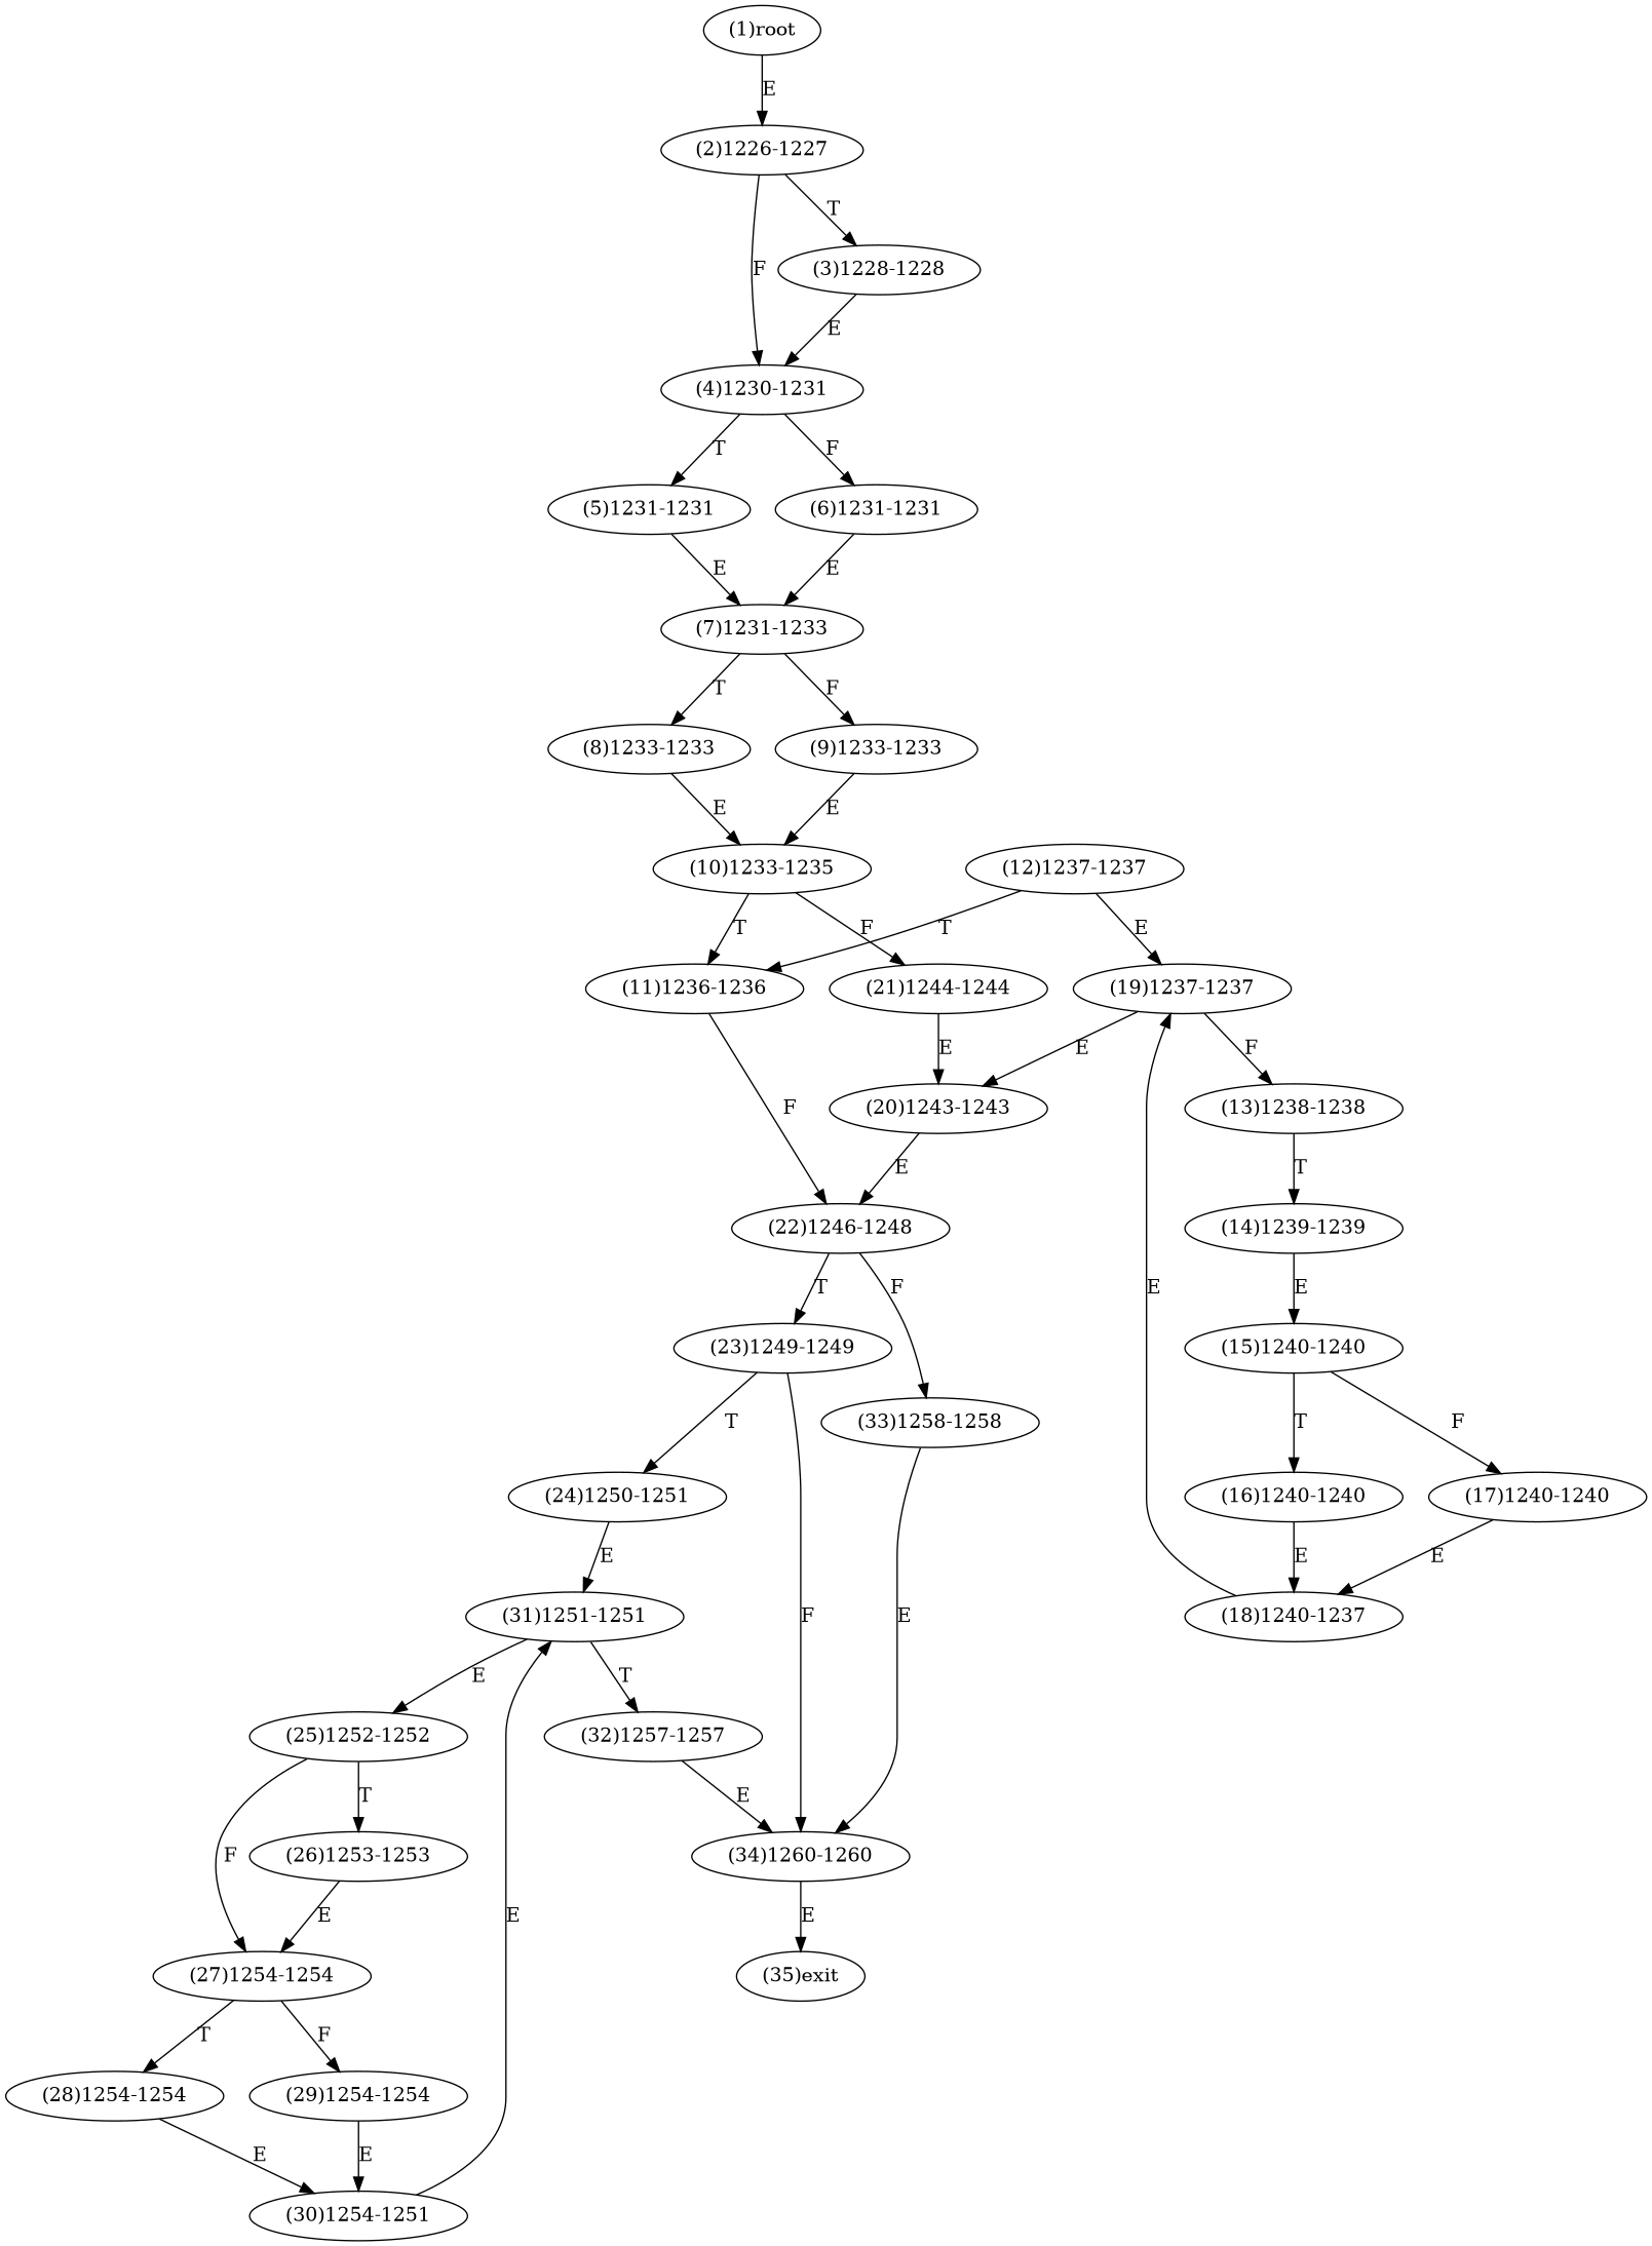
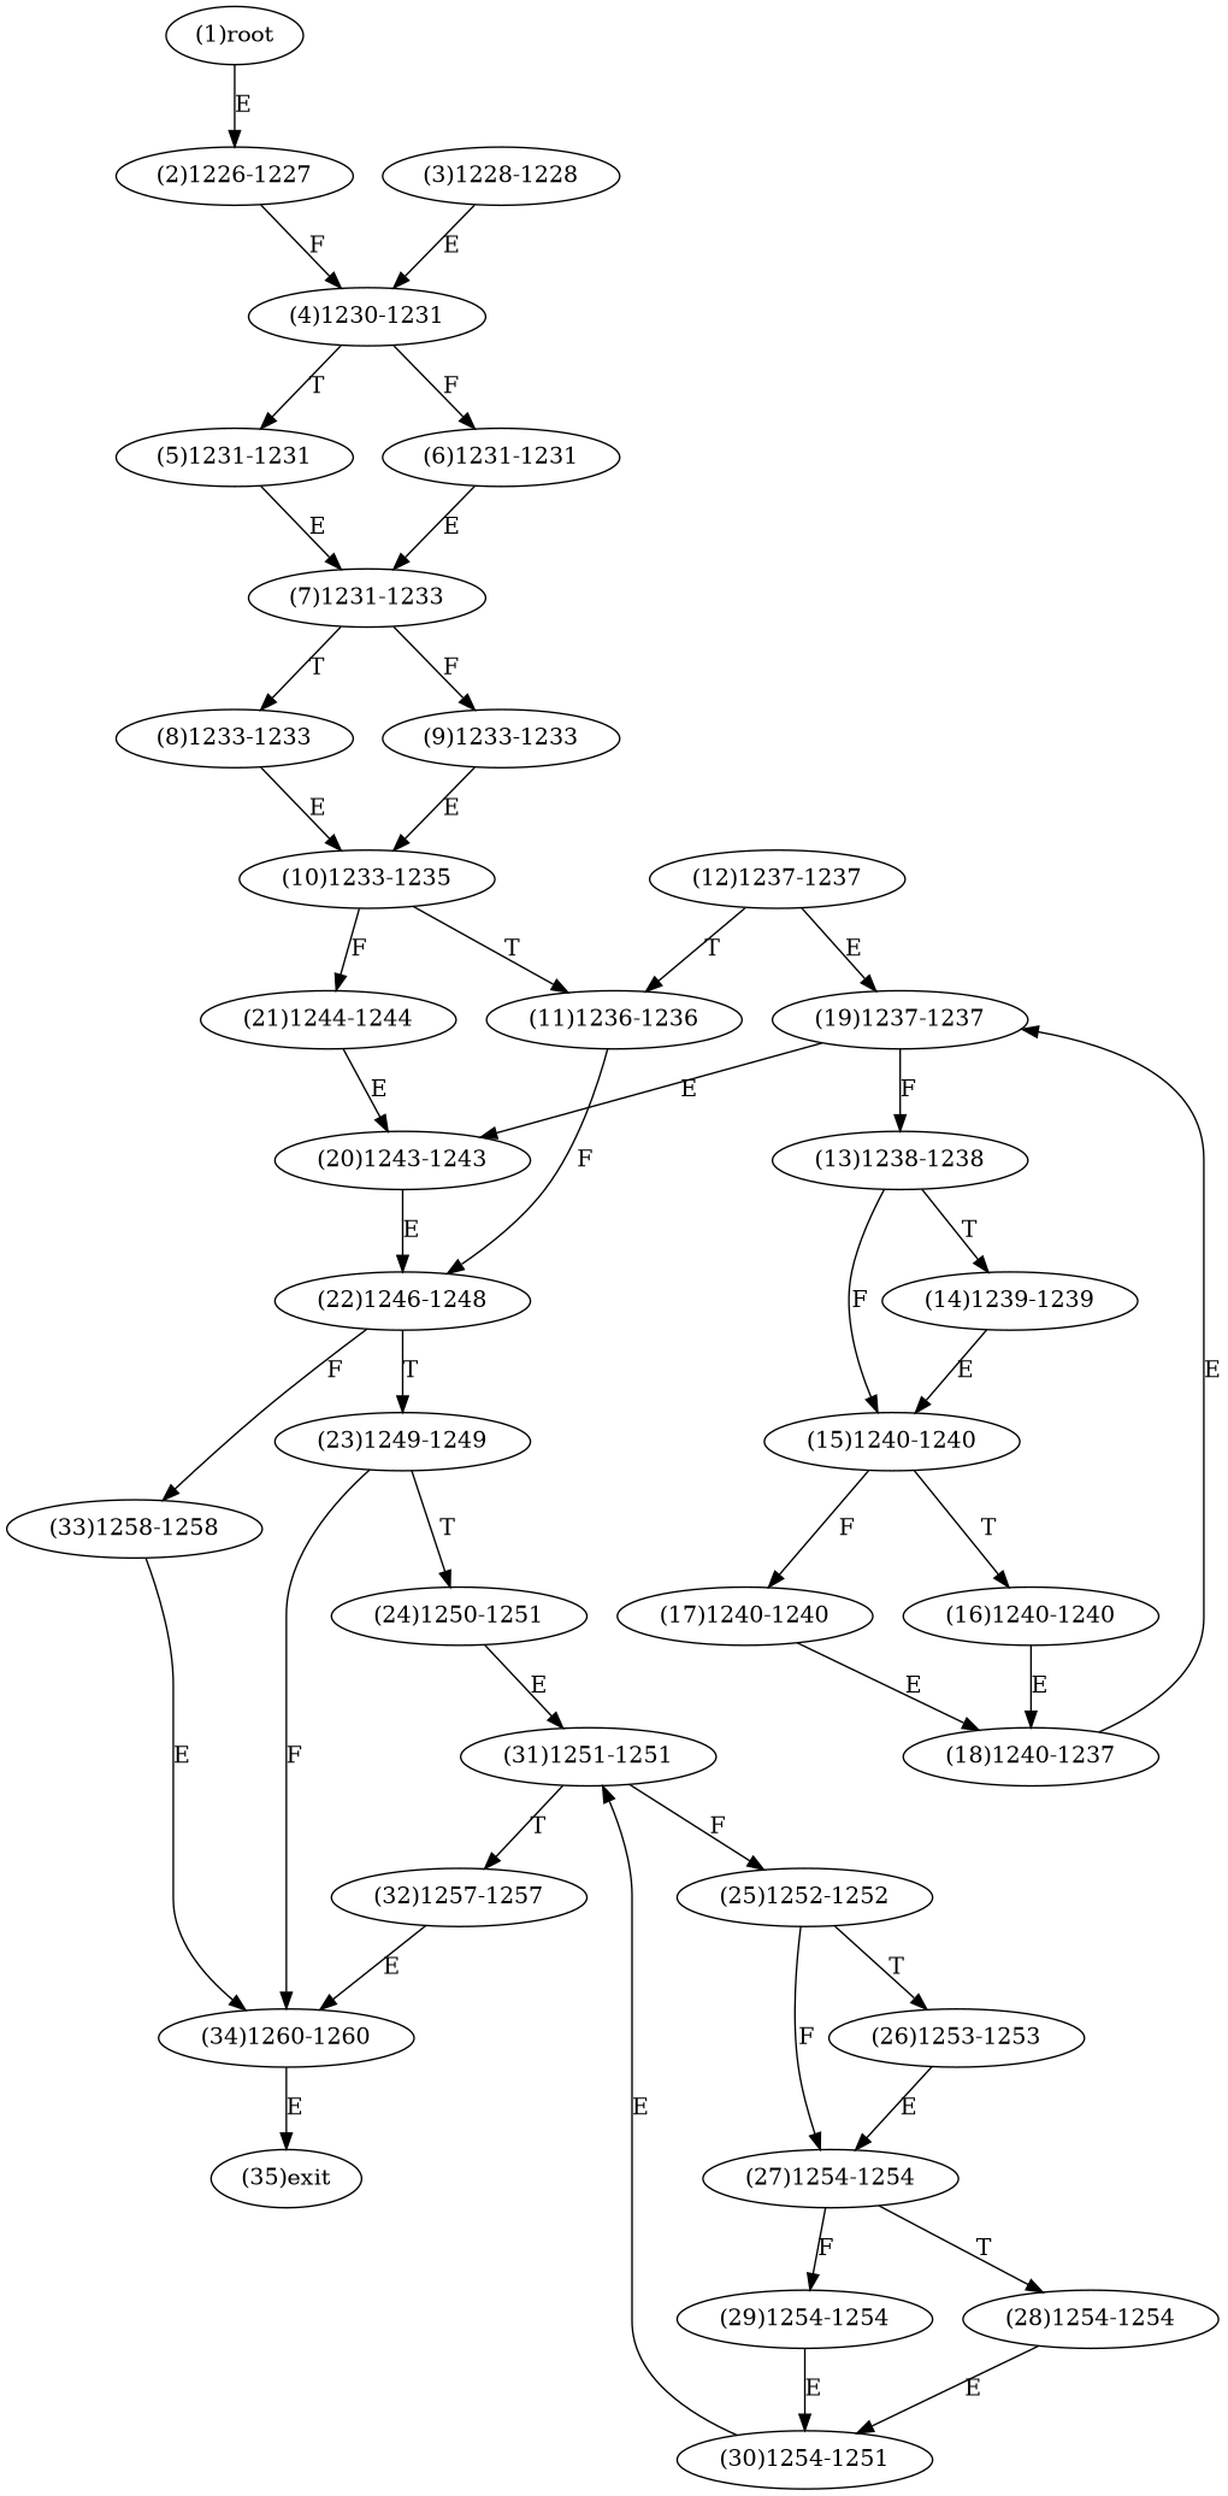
  digraph {
    n1 [label="(1)root"]
    n2 [label="(2)1226-1227"]
    n3 [label="(3)1228-1228"]
    n4 [label="(4)1230-1231"]
    n5 [label="(5)1231-1231"]
    n6 [label="(6)1231-1231"]
    n7 [label="(7)1231-1233"]
    n8 [label="(8)1233-1233"]
    n9 [label="(9)1233-1233"]
    n10 [label="(10)1233-1235"]
    n11 [label="(11)1236-1236"]
    n12 [label="(21)1244-1244"]
    n13 [label="(22)1246-1248"]
    n14 [label="(20)1243-1243"]
    n15 [label="(12)1237-1237"]
    n16 [label="(19)1237-1237"]
    n17 [label="(23)1249-1249"]
    n18 [label="(33)1258-1258"]
    n19 [label="(13)1238-1238"]
    n20 [label="(14)1239-1239"]
    n21 [label="(15)1240-1240"]
    n22 [label="(17)1240-1240"]
    n23 [label="(16)1240-1240"]
    n24 [label="(18)1240-1237"]
    n25 [label="(24)1250-1251"]
    n26 [label="(34)1260-1260"]
    n27 [label="(31)1251-1251"]
    n28 [label="(35)exit"]
    n29 [label="(25)1252-1252"]
    n30 [label="(27)1254-1254"]
    n31 [label="(26)1253-1253"]
    n32 [label="(29)1254-1254"]
    n33 [label="(28)1254-1254"]
    n34 [label="(32)1257-1257"]
    n35 [label="(30)1254-1251"]
    n1 -> n2 [label=E]
-   n2 -> n3 [label=T]
    n2 -> n4 [label=F]
    n3 -> n4 [label=E]
    n4 -> n5 [label=T]
    n4 -> n6 [label=F]
    n5 -> n7 [label=E]
    n6 -> n7 [label=E]
    n7 -> n8 [label=T]
    n7 -> n9 [label=F]
    n8 -> n10 [label=E]
    n9 -> n10 [label=E]
    n10 -> n11 [label=T]
    n10 -> n12 [label=F]
    n11 -> n13 [label=F]
    n12 -> n14 [label=E]
    n13 -> n17 [label=T]
    n13 -> n18 [label=F]
    n14 -> n13 [label=E]
    n15 -> n11 [label=T]
    n15 -> n16 [label=E]
    n16 -> n14 [label=E]
    n16 -> n19 [label=F]
    n17 -> n25 [label=T]
    n17 -> n26 [label=F]
    n18 -> n26 [label=E]
    n19 -> n20 [label=T]
+   n19 -> n21 [label=F]
    n20 -> n21 [label=E]
    n21 -> n22 [label=F]
    n21 -> n23 [label=T]
    n22 -> n24 [label=E]
    n23 -> n24 [label=E]
    n24 -> n16 [label=E]
    n25 -> n27 [label=E]
    n26 -> n28 [label=E]
-   n27 -> n29 [label=E]
+   n27 -> n29 [label=F]
    n27 -> n34 [label=T]
    n29 -> n30 [label=F]
    n29 -> n31 [label=T]
    n30 -> n32 [label=F]
    n30 -> n33 [label=T]
    n31 -> n30 [label=E]
    n32 -> n35 [label=E]
    n33 -> n35 [label=E]
    n34 -> n26 [label=E]
    n35 -> n27 [label=E]
  }
